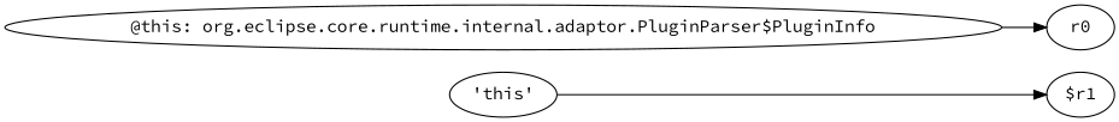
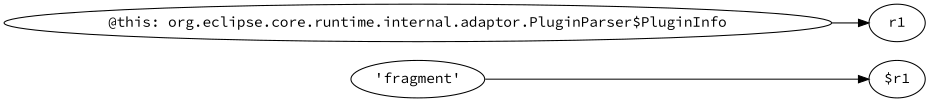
  digraph {
    fontname="Source Code Pro"
    rankdir=LR
    node [fontname="Source Code Pro"]
    edge [fontname="Source Code Pro"]
-   n1 [label="'this'"]
+   n1 [label="'fragment'"]
    n2 [label="$r1"]
    n3 [label="@this: org.eclipse.core.runtime.internal.adaptor.PluginParser$PluginInfo"]
-   n4 [label=r0]
+   n4 [label=r1]
    n1 -> n2
    n3 -> n4
  }
